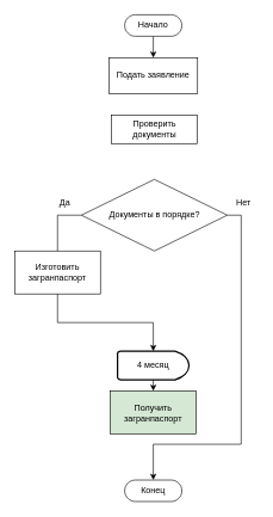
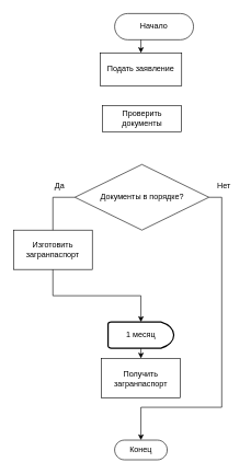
  <mxCell id="0" />
  <mxCell id="1" parent="0" />
  <mxCell id="2" style="edgeStyle=orthogonalEdgeStyle;rounded=0;orthogonalLoop=1;jettySize=auto;html=1;exitX=0.5;exitY=0.5;exitDx=0;exitDy=15;exitPerimeter=0;entryX=0.5;entryY=0;entryDx=0;entryDy=0;" parent="1" source="3" target="4" edge="1"><mxGeometry relative="1" as="geometry" /></mxCell>
- <mxCell id="3" value="Начало" style="html=1;dashed=0;whiteSpace=wrap;shape=mxgraph.dfd.start" parent="1" vertex="1"><mxGeometry x="174" y="20" width="80" height="30" as="geometry" /></mxCell>
+ <mxCell id="3" value="Начало" style="html=1;dashed=0;whiteSpace=wrap;shape=mxgraph.dfd.start" parent="1" vertex="1"><mxGeometry x="174" y="20" width="120" height="40" as="geometry" /></mxCell>
  <mxCell id="4" value="&lt;font face=&quot;Helvetica&quot; style=&quot;font-size: 12px;&quot;&gt;Подать заявление&lt;/font&gt;" style="rounded=0;whiteSpace=wrap;html=1;" parent="1" vertex="1"><mxGeometry x="152" y="80" width="124" height="50" as="geometry" /></mxCell>
  <mxCell id="5" value="Проверить документы" style="rounded=0;whiteSpace=wrap;html=1;" parent="1" vertex="1"><mxGeometry x="155.5" y="160" width="120" height="40" as="geometry" /></mxCell>
  <mxCell id="6" value="Конец" style="html=1;dashed=0;whiteSpace=wrap;shape=mxgraph.dfd.start" parent="1" vertex="1"><mxGeometry x="174" y="670" width="80" height="30" as="geometry" /></mxCell>
  <mxCell id="7" value="Изготовить загранпаспорт" style="whiteSpace=wrap;html=1;" vertex="1" parent="1"><mxGeometry x="20" y="350" width="120" height="60" as="geometry" /></mxCell>
- <mxCell id="8" value="Получить загранпаспорт" style="whiteSpace=wrap;html=1;fillColor=#d5e8d4;" vertex="1" parent="1"><mxGeometry x="154" y="545.5" width="120" height="60" as="geometry" /></mxCell>
+ <mxCell id="8" value="Получить загранпаспорт" style="whiteSpace=wrap;html=1;" vertex="1" parent="1"><mxGeometry x="154" y="545.5" width="120" height="60" as="geometry" /></mxCell>
  <mxCell id="9" style="edgeStyle=orthogonalEdgeStyle;rounded=0;orthogonalLoop=1;jettySize=auto;html=1;exitX=0.5;exitY=1;exitDx=0;exitDy=0;exitPerimeter=0;entryX=0.5;entryY=0;entryDx=0;entryDy=0;" edge="1" parent="1" source="10" target="8"><mxGeometry relative="1" as="geometry" /></mxCell>
- <mxCell id="10" value="4 месяц" style="strokeWidth=2;html=1;shape=mxgraph.flowchart.delay;whiteSpace=wrap;" vertex="1" parent="1"><mxGeometry x="164" y="490" width="100" height="40" as="geometry" /></mxCell>
+ <mxCell id="10" value="1 месяц" style="strokeWidth=2;html=1;shape=mxgraph.flowchart.delay;whiteSpace=wrap;" vertex="1" parent="1"><mxGeometry x="164" y="490" width="100" height="40" as="geometry" /></mxCell>
  <mxCell id="11" style="edgeStyle=orthogonalEdgeStyle;rounded=0;orthogonalLoop=1;jettySize=auto;html=1;exitX=0.5;exitY=1;exitDx=0;exitDy=0;entryX=0.5;entryY=0;entryDx=0;entryDy=0;entryPerimeter=0;" edge="1" parent="1" source="7" target="10"><mxGeometry relative="1" as="geometry" /></mxCell>
  <mxCell id="12" style="edgeStyle=orthogonalEdgeStyle;rounded=0;orthogonalLoop=1;jettySize=auto;html=1;exitX=0;exitY=0.5;exitDx=0;exitDy=0;entryX=0.5;entryY=0;entryDx=0;entryDy=0;endArrow=none;" edge="1" parent="1" source="14" target="7"><mxGeometry relative="1" as="geometry" /></mxCell>
  <mxCell id="13" style="edgeStyle=orthogonalEdgeStyle;rounded=0;orthogonalLoop=1;jettySize=auto;html=1;exitX=1;exitY=0.5;exitDx=0;exitDy=0;entryX=0.5;entryY=0.5;entryDx=0;entryDy=-15;entryPerimeter=0;" edge="1" parent="1" source="14" target="6"><mxGeometry relative="1" as="geometry"><mxPoint x="310" y="580" as="targetPoint" /><Array as="points"><mxPoint x="337" y="300" /><mxPoint x="337" y="620" /><mxPoint x="214" y="620" /></Array></mxGeometry></mxCell>
  <mxCell id="14" value="Документы в порядке?" style="rhombus;whiteSpace=wrap;html=1;" vertex="1" parent="1"><mxGeometry x="113.5" y="250" width="204" height="100" as="geometry" /></mxCell>
  <mxCell id="15" value="Да" style="text;html=1;align=center;verticalAlign=middle;resizable=0;points=[];autosize=1;strokeColor=none;fillColor=none;" vertex="1" parent="1"><mxGeometry x="70" y="268" width="40" height="30" as="geometry" /></mxCell>
  <mxCell id="16" value="Нет" style="text;html=1;align=center;verticalAlign=middle;resizable=0;points=[];autosize=1;strokeColor=none;fillColor=none;" vertex="1" parent="1"><mxGeometry x="320" y="268" width="40" height="30" as="geometry" /></mxCell>
